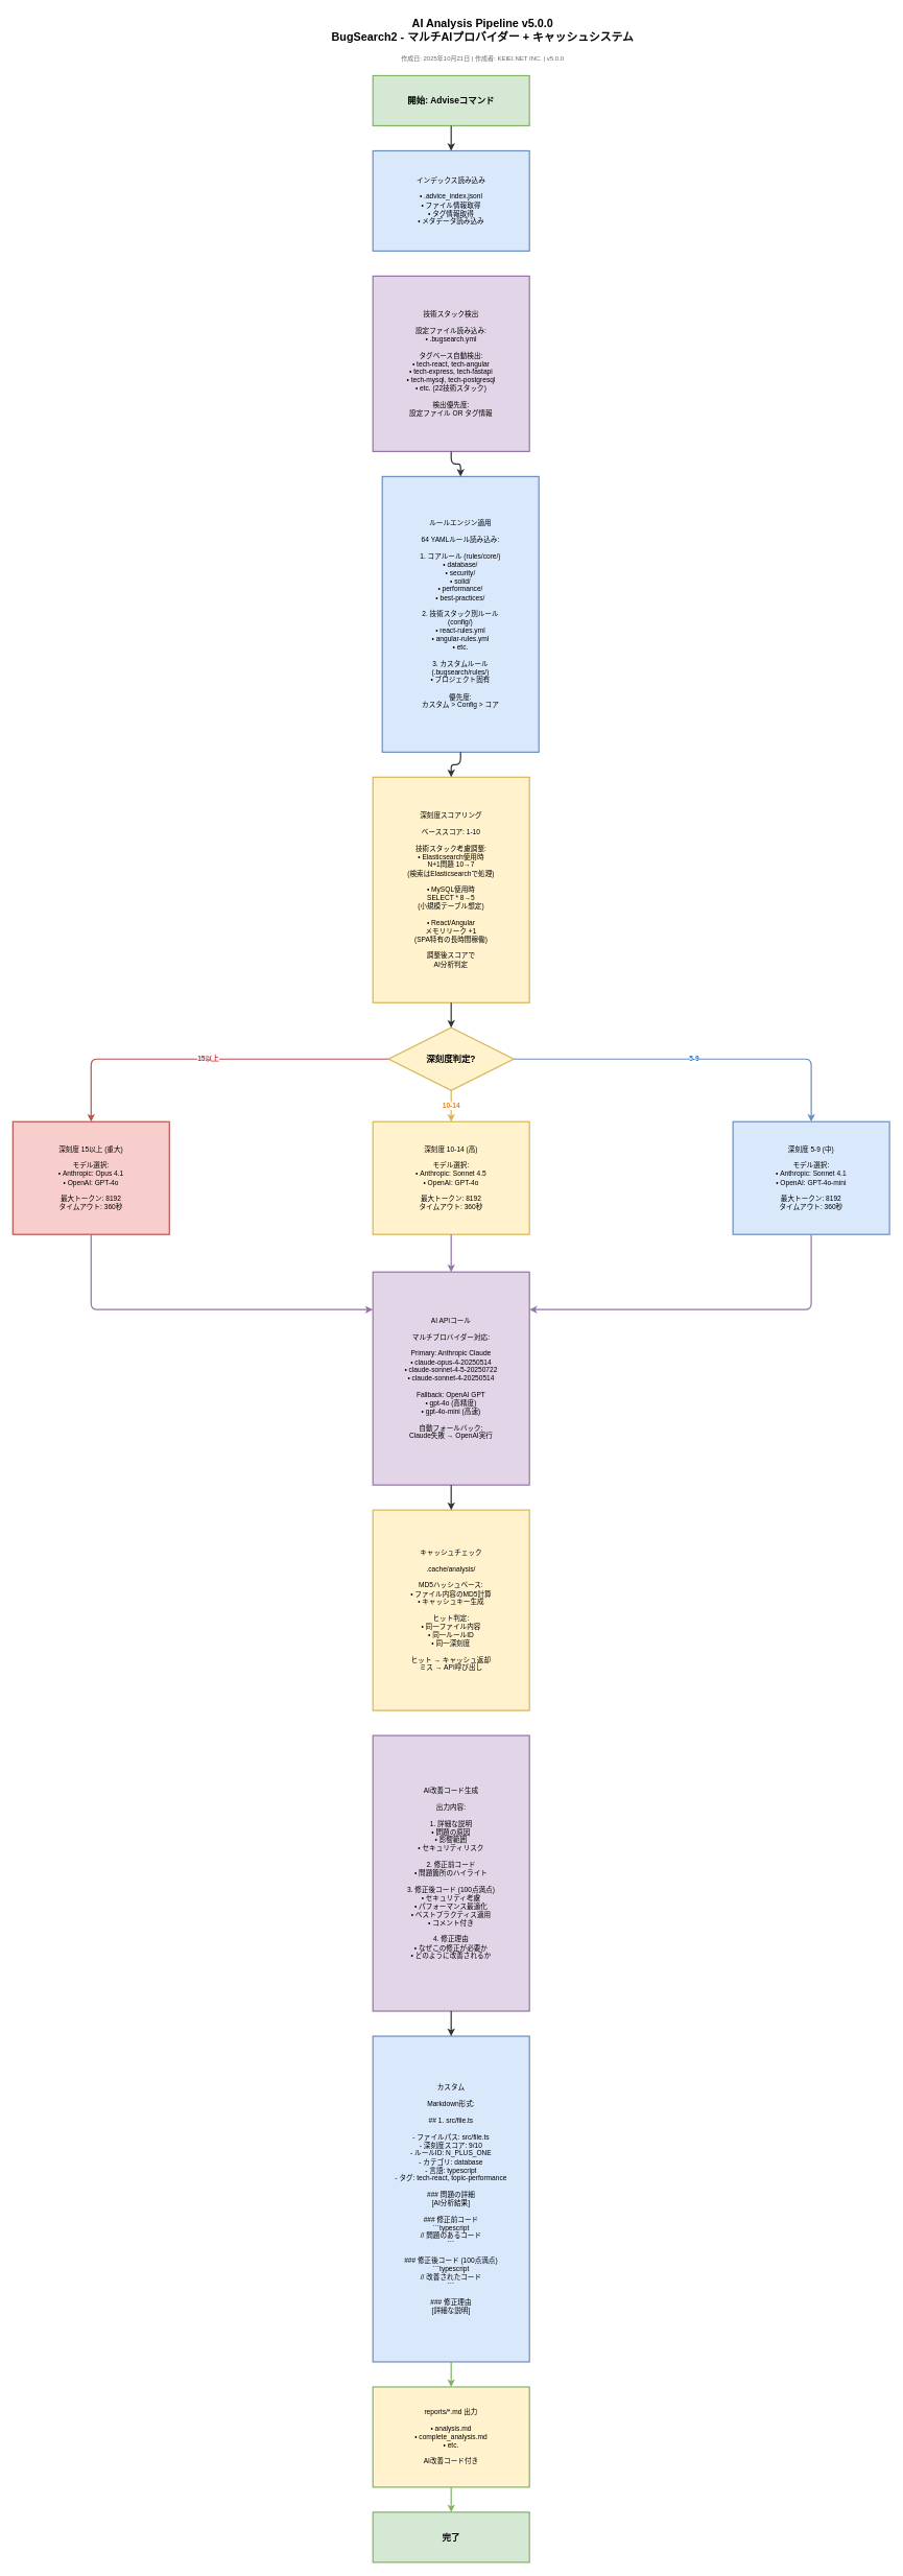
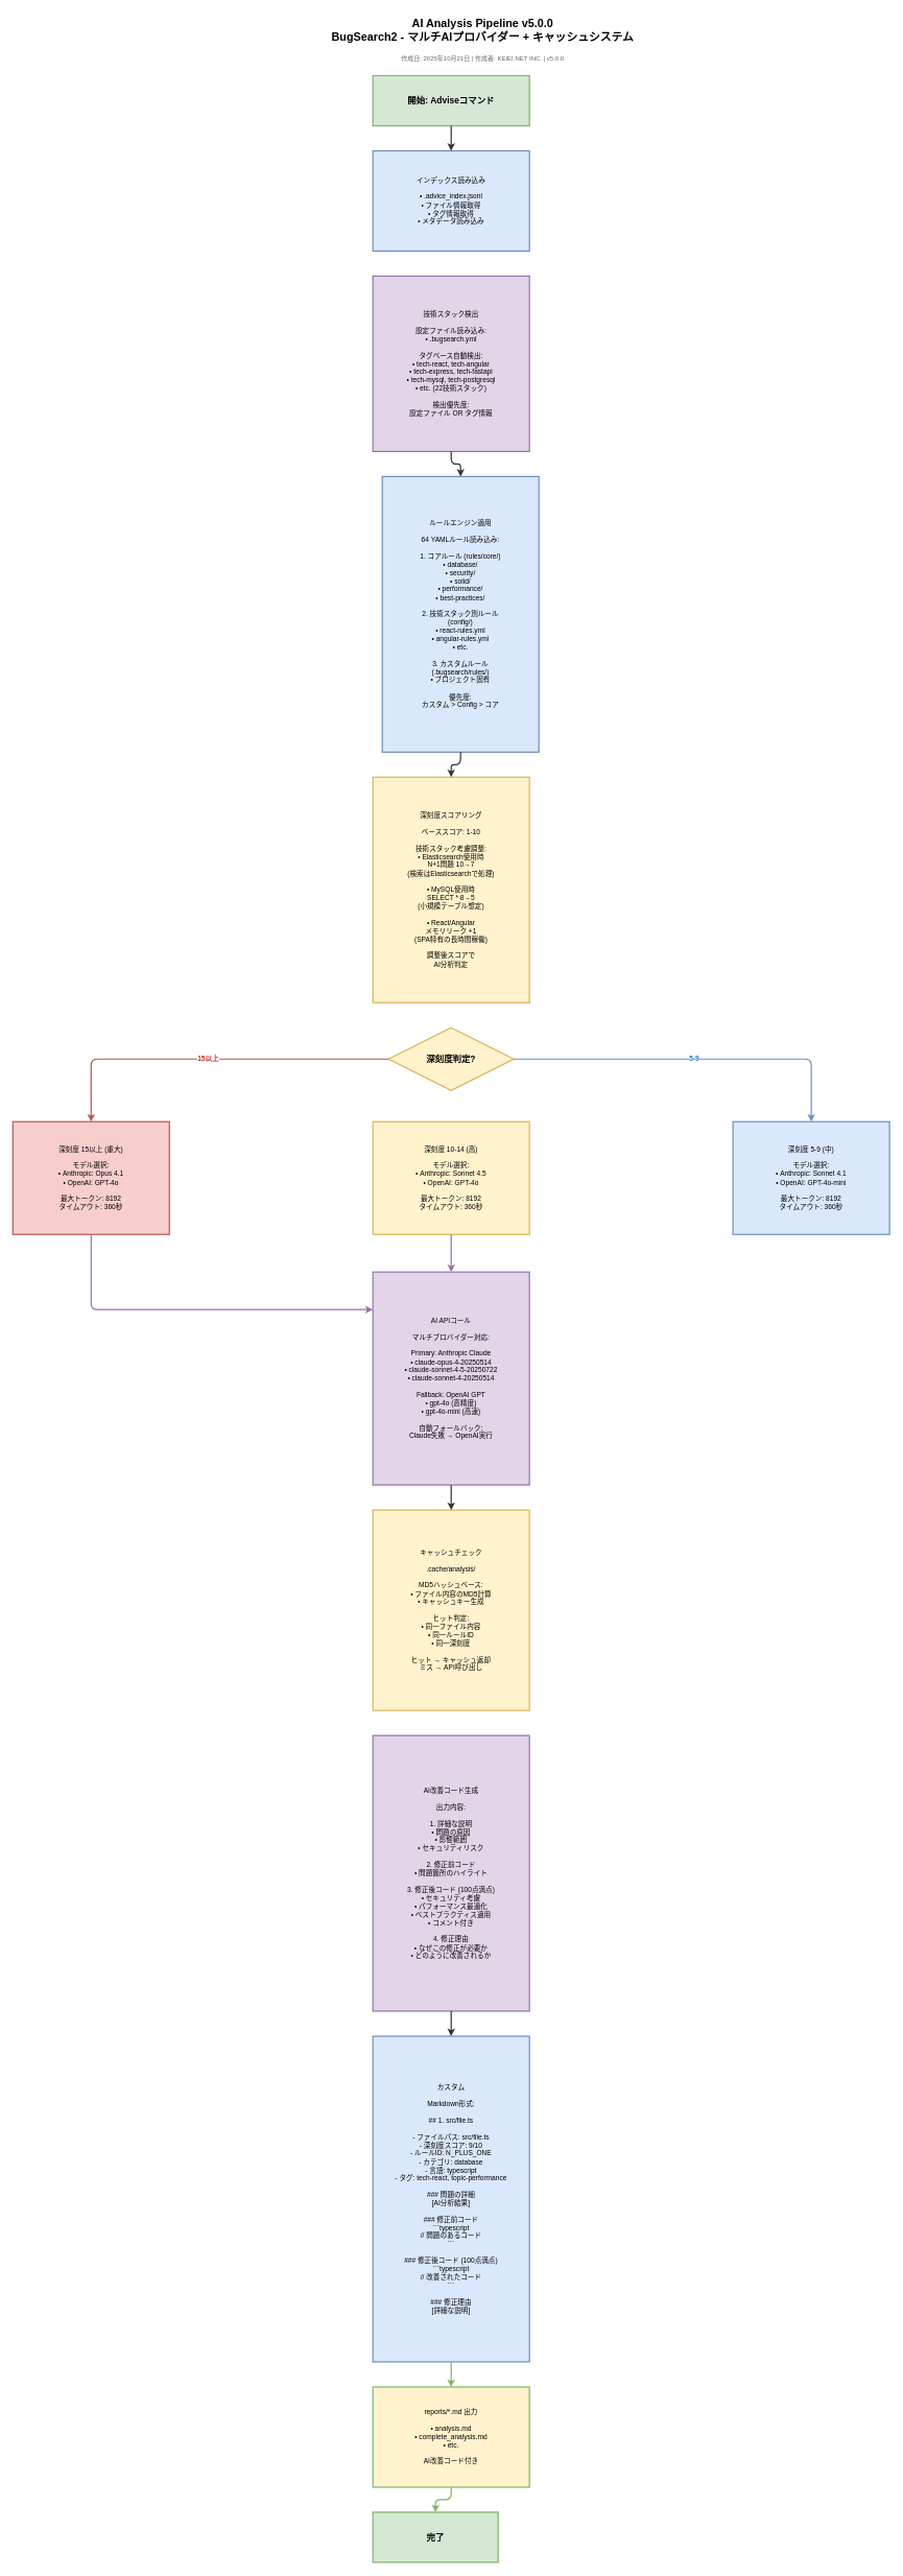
  <mxCell id="0" />
  <mxCell id="1" parent="0" />
  <mxCell id="2" value="AI Analysis Pipeline v5.0.0&#10;BugSearch2 - マルチAIプロバイダー + キャッシュシステム" style="text;html=1;fontSize=18;fontStyle=1;fontColor=#000000;align=center" vertex="1" parent="1"><mxGeometry x="420" y="20" width="700" height="60" as="geometry" /></mxCell>
  <mxCell id="3" value="作成日: 2025年10月21日 | 作成者: KEIEI.NET INC. | v5.0.0" style="text;html=1;fontSize=10;fontColor=#666666;align=center" vertex="1" parent="1"><mxGeometry x="420" y="80" width="700" height="20" as="geometry" /></mxCell>
  <mxCell id="4" value="開始: Adviseコマンド" style="rounded=0;whiteSpace=wrap;html=1;spacing=10;spacingTop=10;spacingLeft=10;spacingRight=10;spacingBottom=10;fillColor=#d5e8d4;strokeColor=#82b366;fontColor=#000000;strokeWidth=2;fontSize=14;fontStyle=1" vertex="1" parent="1"><mxGeometry x="595" y="120" width="250" height="80" as="geometry" /></mxCell>
  <mxCell id="5" value="インデックス読み込み&#10;&#10;• .advice_index.jsonl&#10;• ファイル情報取得&#10;• タグ情報取得&#10;• メタデータ読み込み" style="rounded=0;whiteSpace=wrap;html=1;spacing=10;spacingTop=10;spacingLeft=10;spacingRight=10;spacingBottom=10;fillColor=#dae8fc;strokeColor=#6c8ebf;fontColor=#000000;strokeWidth=2;fontSize=11" vertex="1" parent="1"><mxGeometry x="595" y="240" width="250" height="160" as="geometry" /></mxCell>
  <mxCell id="6" value="技術スタック検出&#10;&#10;設定ファイル読み込み:&#10;• .bugsearch.yml&#10;&#10;タグベース自動検出:&#10;• tech-react, tech-angular&#10;• tech-express, tech-fastapi&#10;• tech-mysql, tech-postgresql&#10;• etc. (22技術スタック)&#10;&#10;検出優先度:&#10;設定ファイル OR タグ情報" style="rounded=0;whiteSpace=wrap;html=1;spacing=10;spacingTop=10;spacingLeft=10;spacingRight=10;spacingBottom=10;fillColor=#e1d5e7;strokeColor=#9673a6;fontColor=#000000;strokeWidth=2;fontSize=11" vertex="1" parent="1"><mxGeometry x="595" y="440" width="250" height="280" as="geometry" /></mxCell>
  <mxCell id="7" value="ルールエンジン適用&#10;&#10;64 YAMLルール読み込み:&#10;&#10;1. コアルール (rules/core/)&#10;   • database/&#10;   • security/&#10;   • solid/&#10;   • performance/&#10;   • best-practices/&#10;&#10;2. 技術スタック別ルール&#10;   (config/)&#10;   • react-rules.yml&#10;   • angular-rules.yml&#10;   • etc.&#10;&#10;3. カスタムルール&#10;   (.bugsearch/rules/)&#10;   • プロジェクト固有&#10;&#10;優先度:&#10;カスタム &gt; Config &gt; コア" style="rounded=0;whiteSpace=wrap;html=1;spacing=10;spacingTop=10;spacingLeft=10;spacingRight=10;spacingBottom=10;fillColor=#dae8fc;strokeColor=#6c8ebf;fontColor=#000000;strokeWidth=2;fontSize=11" vertex="1" parent="1"><mxGeometry x="610" y="760" width="250" height="440" as="geometry" /></mxCell>
  <mxCell id="8" value="深刻度スコアリング&#10;&#10;ベーススコア: 1-10&#10;&#10;技術スタック考慮調整:&#10;• Elasticsearch使用時&#10;  N+1問題 10→7&#10;  (検索はElasticsearchで処理)&#10;&#10;• MySQL使用時&#10;  SELECT * 8→5&#10;  (小規模テーブル想定)&#10;&#10;• React/Angular&#10;  メモリリーク +1&#10;  (SPA特有の長時間稼働)&#10;&#10;調整後スコアで&#10;AI分析判定" style="rounded=0;whiteSpace=wrap;html=1;spacing=10;spacingTop=10;spacingLeft=10;spacingRight=10;spacingBottom=10;fillColor=#fff2cc;strokeColor=#d6b656;fontColor=#000000;strokeWidth=2;fontSize=11" vertex="1" parent="1"><mxGeometry x="595" y="1240" width="250" height="360" as="geometry" /></mxCell>
  <mxCell id="9" value="深刻度判定?" style="rhombus;whiteSpace=wrap;html=1;spacing=10;fillColor=#fff2cc;strokeColor=#d6b656;fontColor=#000000;strokeWidth=2;fontSize=14;fontStyle=1" vertex="1" parent="1"><mxGeometry x="620" y="1640" width="200" height="100" as="geometry" /></mxCell>
  <mxCell id="10" value="深刻度 15以上 (重大)&#10;&#10;モデル選択:&#10;• Anthropic: Opus 4.1&#10;• OpenAI: GPT-4o&#10;&#10;最大トークン: 8192&#10;タイムアウト: 360秒" style="rounded=0;whiteSpace=wrap;html=1;spacing=10;spacingTop=10;spacingLeft=10;spacingRight=10;spacingBottom=10;fillColor=#f8cecc;strokeColor=#b85450;fontColor=#000000;strokeWidth=2;fontSize=11" vertex="1" parent="1"><mxGeometry x="20" y="1790" width="250" height="180" as="geometry" /></mxCell>
  <mxCell id="11" value="深刻度 10-14 (高)&#10;&#10;モデル選択:&#10;• Anthropic: Sonnet 4.5&#10;• OpenAI: GPT-4o&#10;&#10;最大トークン: 8192&#10;タイムアウト: 360秒" style="rounded=0;whiteSpace=wrap;html=1;spacing=10;spacingTop=10;spacingLeft=10;spacingRight=10;spacingBottom=10;fillColor=#fff2cc;strokeColor=#d6b656;fontColor=#000000;strokeWidth=2;fontSize=11" vertex="1" parent="1"><mxGeometry x="595" y="1790" width="250" height="180" as="geometry" /></mxCell>
  <mxCell id="12" value="深刻度 5-9 (中)&#10;&#10;モデル選択:&#10;• Anthropic: Sonnet 4.1&#10;• OpenAI: GPT-4o-mini&#10;&#10;最大トークン: 8192&#10;タイムアウト: 360秒" style="rounded=0;whiteSpace=wrap;html=1;spacing=10;spacingTop=10;spacingLeft=10;spacingRight=10;spacingBottom=10;fillColor=#dae8fc;strokeColor=#6c8ebf;fontColor=#000000;strokeWidth=2;fontSize=11" vertex="1" parent="1"><mxGeometry x="1170" y="1790" width="250" height="180" as="geometry" /></mxCell>
  <mxCell id="13" value="AI APIコール&#10;&#10;マルチプロバイダー対応:&#10;&#10;Primary: Anthropic Claude&#10;• claude-opus-4-20250514&#10;• claude-sonnet-4-5-20250722&#10;• claude-sonnet-4-20250514&#10;&#10;Fallback: OpenAI GPT&#10;• gpt-4o (高精度)&#10;• gpt-4o-mini (高速)&#10;&#10;自動フォールバック:&#10;Claude失敗 → OpenAI実行" style="rounded=0;whiteSpace=wrap;html=1;spacing=10;spacingTop=10;spacingLeft=10;spacingRight=10;spacingBottom=10;fillColor=#e1d5e7;strokeColor=#9673a6;fontColor=#000000;strokeWidth=2;fontSize=11" vertex="1" parent="1"><mxGeometry x="595" y="2030" width="250" height="340" as="geometry" /></mxCell>
  <mxCell id="14" value="キャッシュチェック&#10;&#10;.cache/analysis/&#10;&#10;MD5ハッシュベース:&#10;• ファイル内容のMD5計算&#10;• キャッシュキー生成&#10;&#10;ヒット判定:&#10;• 同一ファイル内容&#10;• 同一ルールID&#10;• 同一深刻度&#10;&#10;ヒット → キャッシュ返却&#10;ミス → API呼び出し" style="rounded=0;whiteSpace=wrap;html=1;spacing=10;spacingTop=10;spacingLeft=10;spacingRight=10;spacingBottom=10;fillColor=#fff2cc;strokeColor=#d6b656;fontColor=#000000;strokeWidth=2;fontSize=11" vertex="1" parent="1"><mxGeometry x="595" y="2410" width="250" height="320" as="geometry" /></mxCell>
  <mxCell id="15" value="AI改善コード生成&#10;&#10;出力内容:&#10;&#10;1. 詳細な説明&#10;   • 問題の原因&#10;   • 影響範囲&#10;   • セキュリティリスク&#10;&#10;2. 修正前コード&#10;   • 問題箇所のハイライト&#10;&#10;3. 修正後コード (100点満点)&#10;   • セキュリティ考慮&#10;   • パフォーマンス最適化&#10;   • ベストプラクティス適用&#10;   • コメント付き&#10;&#10;4. 修正理由&#10;   • なぜこの修正が必要か&#10;   • どのように改善されるか" style="rounded=0;whiteSpace=wrap;html=1;spacing=10;spacingTop=10;spacingLeft=10;spacingRight=10;spacingBottom=10;fillColor=#e1d5e7;strokeColor=#9673a6;fontColor=#000000;strokeWidth=2;fontSize=11" vertex="1" parent="1"><mxGeometry x="595" y="2770" width="250" height="440" as="geometry" /></mxCell>
  <mxCell id="16" value="カスタム&#10;&#10;Markdown形式:&#10;&#10;## 1. src/file.ts&#10;&#10;- ファイルパス: src/file.ts&#10;- 深刻度スコア: 9/10&#10;- ルールID: N_PLUS_ONE&#10;- カテゴリ: database&#10;- 言語: typescript&#10;- タグ: tech-react, topic-performance&#10;&#10;### 問題の詳細&#10;[AI分析結果]&#10;&#10;### 修正前コード&#10;```typescript&#10;// 問題のあるコード&#10;```&#10;&#10;### 修正後コード (100点満点)&#10;```typescript&#10;// 改善されたコード&#10;```&#10;&#10;### 修正理由&#10;[詳細な説明]" style="rounded=0;whiteSpace=wrap;html=1;spacing=10;spacingTop=10;spacingLeft=10;spacingRight=10;spacingBottom=10;fillColor=#dae8fc;strokeColor=#6c8ebf;fontColor=#000000;strokeWidth=2;fontSize=11" vertex="1" parent="1"><mxGeometry x="595" y="3250" width="250" height="520" as="geometry" /></mxCell>
  <mxCell id="17" value="reports/*.md 出力&#10;&#10;• analysis.md&#10;• complete_analysis.md&#10;• etc.&#10;&#10;AI改善コード付き" style="rounded=0;whiteSpace=wrap;html=1;spacing=10;spacingTop=10;spacingLeft=10;spacingRight=10;spacingBottom=10;fillColor=#fff2cc;strokeColor=#82b366;fontColor=#000000;strokeWidth=2;fontSize=11;" vertex="1" parent="1"><mxGeometry x="595" y="3810" width="250" height="160" as="geometry" /></mxCell>
- <mxCell id="18" value="完了" style="rounded=0;whiteSpace=wrap;html=1;spacing=10;spacingTop=10;spacingLeft=10;spacingRight=10;spacingBottom=10;fillColor=#d5e8d4;strokeColor=#82b366;fontColor=#000000;strokeWidth=2;fontSize=14;fontStyle=1" vertex="1" parent="1"><mxGeometry x="595" y="4010" width="250" height="80" as="geometry" /></mxCell>
+ <mxCell id="18" value="完了" style="rounded=0;whiteSpace=wrap;html=1;spacing=10;spacingTop=10;spacingLeft=10;spacingRight=10;spacingBottom=10;fillColor=#d5e8d4;strokeColor=#82b366;fontColor=#000000;strokeWidth=2;fontSize=14;fontStyle=1" vertex="1" parent="1"><mxGeometry x="595" y="4010" width="200" height="80" as="geometry" /></mxCell>
  <mxCell id="19" value="" style="endArrow=classic;html=1;strokeColor=#333333;strokeWidth=2;edgeStyle=orthogonalEdgeStyle" edge="1" parent="1" source="4" target="5"><mxGeometry relative="1" as="geometry" /></mxCell>
  <mxCell id="20" value="" style="endArrow=classic;html=1;strokeColor=#333333;strokeWidth=2;edgeStyle=orthogonalEdgeStyle" edge="1" parent="1" source="6" target="7"><mxGeometry relative="1" as="geometry" /></mxCell>
  <mxCell id="21" value="" style="endArrow=classic;html=1;strokeColor=#333333;strokeWidth=2;edgeStyle=orthogonalEdgeStyle" edge="1" parent="1" source="7" target="8"><mxGeometry relative="1" as="geometry" /></mxCell>
- <mxCell id="22" value="" style="endArrow=classic;html=1;strokeColor=#333333;strokeWidth=2;edgeStyle=orthogonalEdgeStyle" edge="1" parent="1" source="8" target="9"><mxGeometry relative="1" as="geometry" /></mxCell>
  <mxCell id="23" value="15以上" style="endArrow=classic;html=1;strokeColor=#b85450;strokeWidth=2;fontColor=#c62828;fontSize=11;fontStyle=1;labelBackgroundColor=#FFFFFF;labelBorderColor=none;edgeStyle=orthogonalEdgeStyle" edge="1" parent="1" source="9" target="10"><mxGeometry relative="1" as="geometry"><Array as="points"><mxPoint x="145" y="1690" /></Array></mxGeometry></mxCell>
- <mxCell id="24" value="10-14" style="endArrow=classic;html=1;strokeColor=#d6b656;strokeWidth=2;fontColor=#f57f17;fontSize=11;fontStyle=1;labelBackgroundColor=#FFFFFF;labelBorderColor=none;edgeStyle=orthogonalEdgeStyle" edge="1" parent="1" source="9" target="11"><mxGeometry relative="1" as="geometry" /></mxCell>
  <mxCell id="25" value="5-9" style="endArrow=classic;html=1;strokeColor=#6c8ebf;strokeWidth=2;fontColor=#1976d2;fontSize=11;fontStyle=1;labelBackgroundColor=#FFFFFF;labelBorderColor=none;edgeStyle=orthogonalEdgeStyle" edge="1" parent="1" source="9" target="12"><mxGeometry relative="1" as="geometry"><Array as="points"><mxPoint x="1295" y="1690" /></Array></mxGeometry></mxCell>
  <mxCell id="26" value="" style="endArrow=classic;html=1;strokeColor=#9673a6;strokeWidth=2;edgeStyle=orthogonalEdgeStyle" edge="1" parent="1" source="10" target="13"><mxGeometry relative="1" as="geometry"><Array as="points"><mxPoint x="145" y="2090" /><mxPoint x="720" y="2090" /></Array></mxGeometry></mxCell>
  <mxCell id="27" value="" style="endArrow=classic;html=1;strokeColor=#9673a6;strokeWidth=2;edgeStyle=orthogonalEdgeStyle" edge="1" parent="1" source="11" target="13"><mxGeometry relative="1" as="geometry" /></mxCell>
- <mxCell id="28" value="" style="endArrow=classic;html=1;strokeColor=#9673a6;strokeWidth=2;edgeStyle=orthogonalEdgeStyle" edge="1" parent="1" source="12" target="13"><mxGeometry relative="1" as="geometry"><Array as="points"><mxPoint x="1295" y="2090" /><mxPoint x="720" y="2090" /></Array></mxGeometry></mxCell>
  <mxCell id="29" value="" style="endArrow=classic;html=1;strokeColor=#333333;strokeWidth=2;edgeStyle=orthogonalEdgeStyle" edge="1" parent="1" source="13" target="14"><mxGeometry relative="1" as="geometry" /></mxCell>
  <mxCell id="30" value="" style="endArrow=classic;html=1;strokeColor=#333333;strokeWidth=2;edgeStyle=orthogonalEdgeStyle" edge="1" parent="1" source="15" target="16"><mxGeometry relative="1" as="geometry" /></mxCell>
  <mxCell id="31" value="" style="endArrow=classic;html=1;strokeColor=#82b366;strokeWidth=2;edgeStyle=orthogonalEdgeStyle" edge="1" parent="1" source="16" target="17"><mxGeometry relative="1" as="geometry" /></mxCell>
  <mxCell id="32" value="" style="endArrow=classic;html=1;strokeColor=#82b366;strokeWidth=2;edgeStyle=orthogonalEdgeStyle" edge="1" parent="1" source="17" target="18"><mxGeometry relative="1" as="geometry" /></mxCell>
